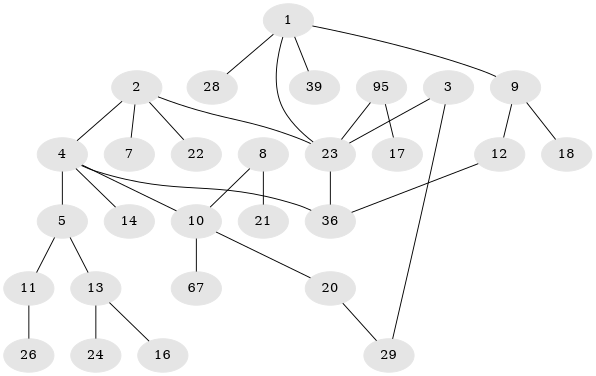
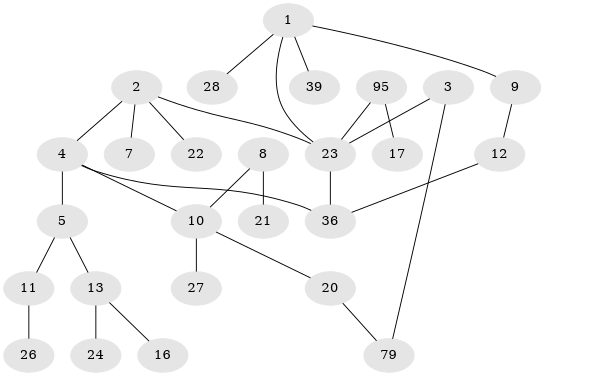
  graph {
    node [color=gray90 style=filled]
    edge [weight=1.0]
    n1 [label=39]
    1
    23
    28
    9
    n6 [label=36]
    2
    4
    7
    22
    5
    10
-   14
    3
-   29
+   29 [label=79]
    12
-   18
    11
    13
    20
-   27 [label=67]
+   27
    26
    16
    24
    8
    21
    n27 [label=95]
    17
    1 -- n1
    1 -- 23
    1 -- 28
    1 -- 9
    23 -- n6
    9 -- 12
-   9 -- 18
    2 -- 23
    2 -- 4
    2 -- 7
    2 -- 22
    4 -- n6
    4 -- 5
    4 -- 10
-   4 -- 14
    5 -- 11
    5 -- 13
    10 -- 20
    10 -- 27
    3 -- 23
    3 -- 29
    12 -- n6
    11 -- 26
    13 -- 16
    13 -- 24
    20 -- 29
    8 -- 10
    8 -- 21
    n27 -- 23
    n27 -- 17
  }
